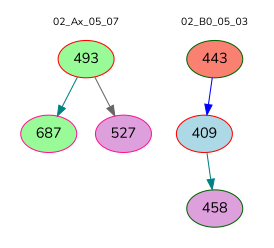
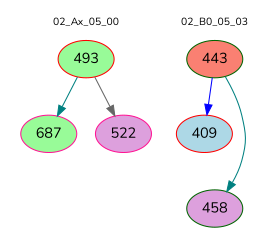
  digraph {
    fontname=Nunito
    node [color=red fillcolor=palegreen fontname=Nunito style=filled]
    edge [color=teal fontname=Nunito]
    n1 [label=493]
    n2 [color=deeppink label=687]
-   n3 [color=deeppink fillcolor=plum label=527]
+   n3 [color=deeppink fillcolor=plum label=522]
    n4 [color=darkgreen fillcolor=salmon label=443]
    n5 [fillcolor=lightblue label=409]
    n6 [color=darkgreen fillcolor=plum label=458]
    subgraph cluster_1 {
      color=white
      fontsize=10
-     label="02_Ax_05_07"
+     label="02_Ax_05_00"
      n1
      n2
      n3
    }
    subgraph cluster_2 {
      color=white
      fontsize=10
      label="02_B0_05_03"
      n4
      n5
      n6
    }
    n1 -> n2
    n1 -> n3 [color=gray40]
    n4 -> n5 [color=blue]
-   n5 -> n6
+   n4 -> n6
  }
